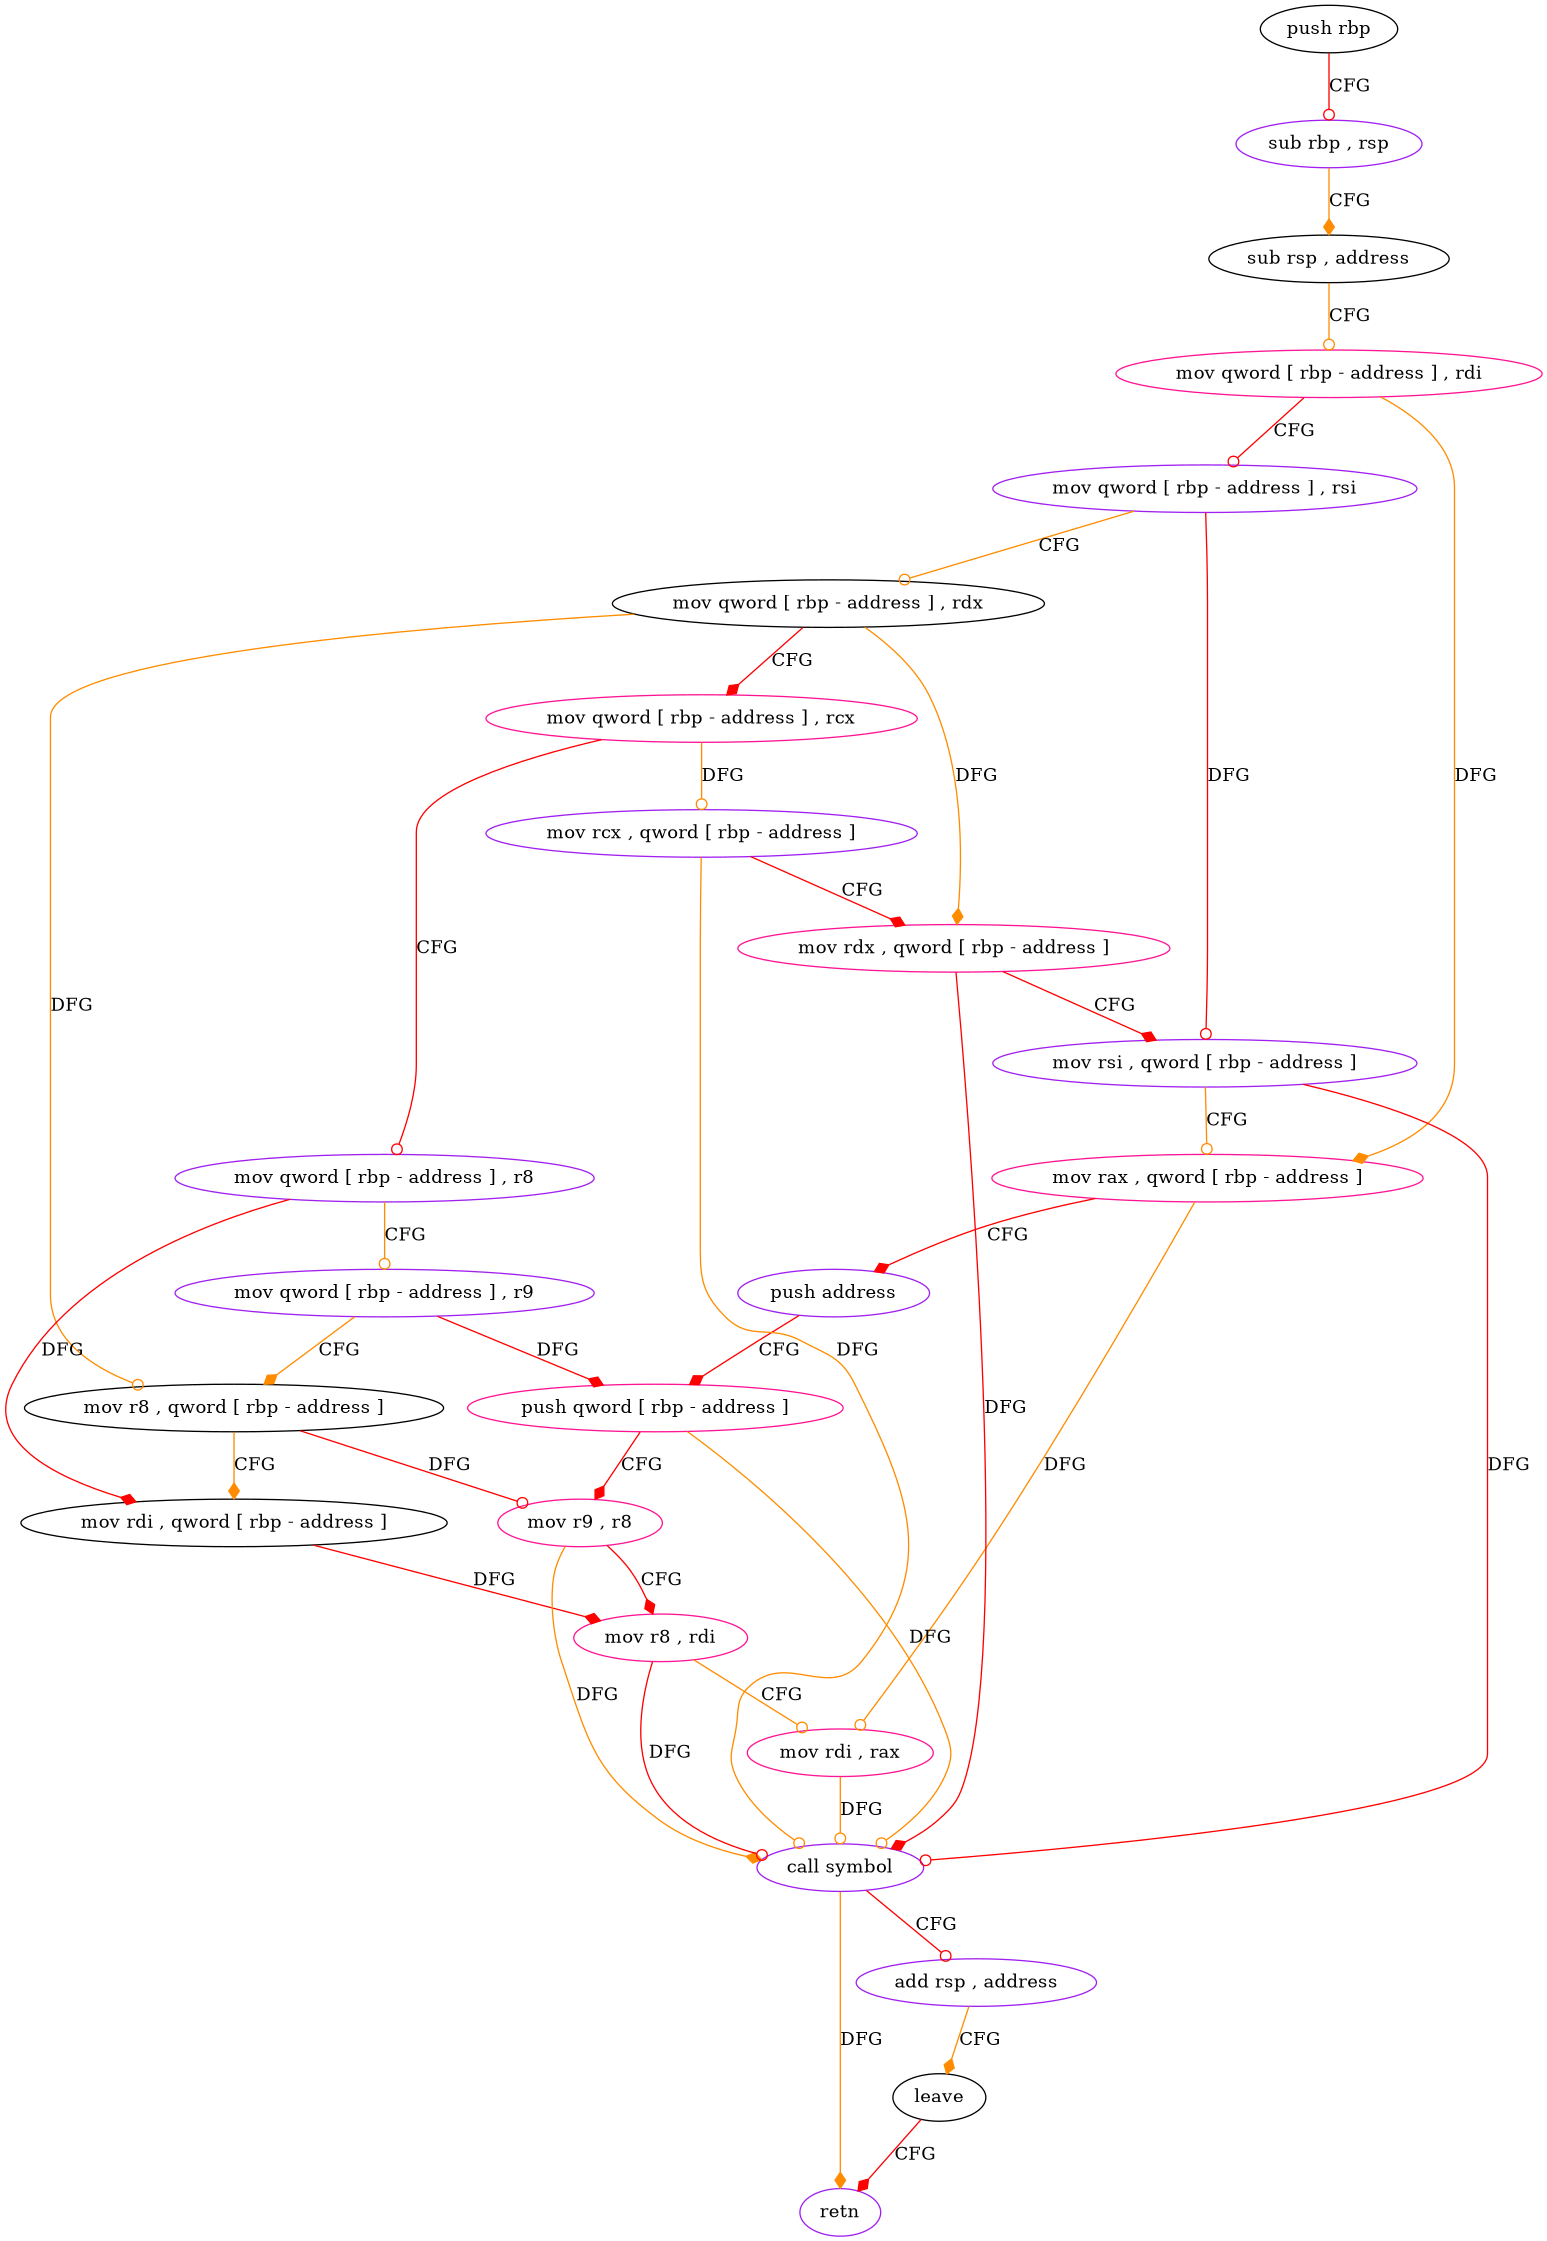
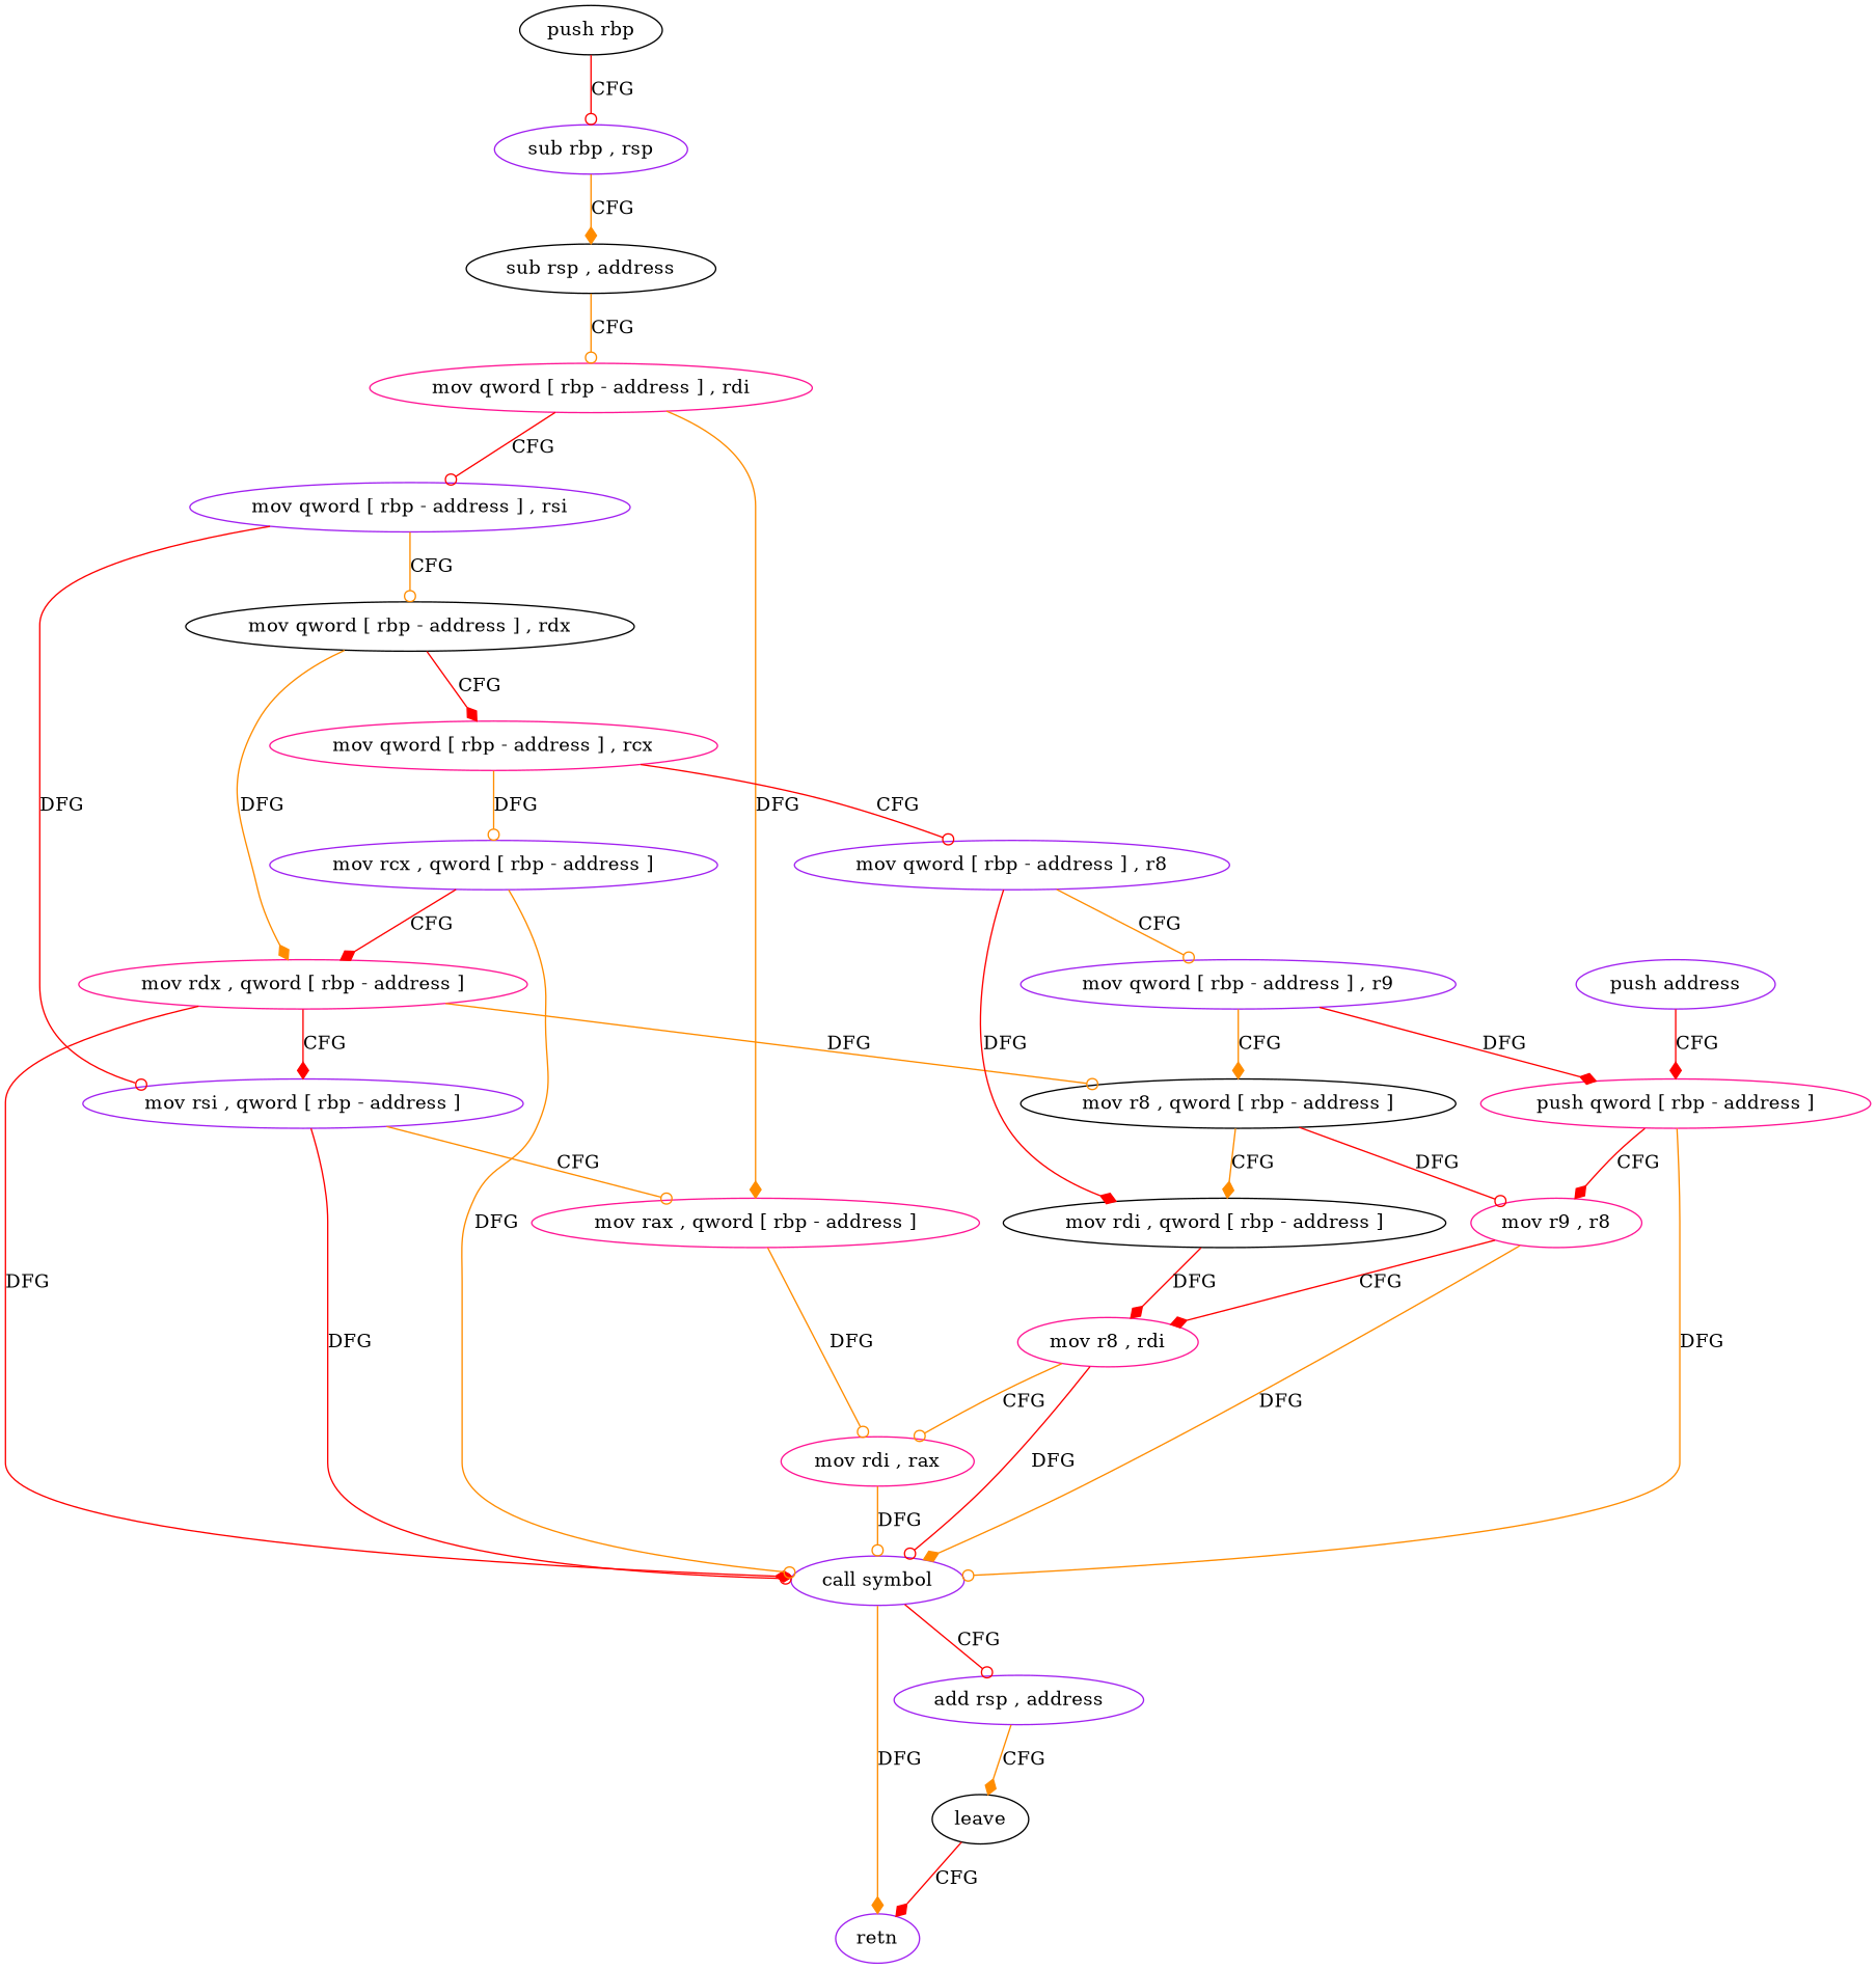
  digraph {
    node [color=purple]
    edge [arrowhead=diamond color=red]
    n1 [color=black label="push rbp"]
    n2 [label="sub rbp , rsp"]
    n3 [color=black label="sub rsp , address"]
    n4 [color=deeppink label="mov qword [ rbp - address ] , rdi"]
    n5 [label="mov qword [ rbp - address ] , rsi"]
    n6 [color=deeppink label="mov rax , qword [ rbp - address ]"]
    n7 [color=black label="mov qword [ rbp - address ] , rdx"]
    n8 [label="mov rsi , qword [ rbp - address ]"]
    n9 [label="push address"]
    n10 [color=deeppink label="mov rdi , rax"]
    n11 [color=deeppink label="mov qword [ rbp - address ] , rcx"]
    n12 [color=black label="mov r8 , qword [ rbp - address ]"]
    n13 [color=deeppink label="mov rdx , qword [ rbp - address ]"]
    n14 [label="call symbol"]
    n15 [label="mov qword [ rbp - address ] , r8"]
    n16 [label="mov rcx , qword [ rbp - address ]"]
    n17 [color=black label="mov rdi , qword [ rbp - address ]"]
    n18 [color=deeppink label="mov r9 , r8"]
    n19 [label="mov qword [ rbp - address ] , r9"]
    n20 [color=deeppink label="push qword [ rbp - address ]"]
    n21 [color=deeppink label="mov r8 , rdi"]
    n22 [label="add rsp , address"]
    n23 [label=retn]
    n24 [color=black label=leave]
    n1 -> n2 [arrowhead=odot label=CFG]
    n2 -> n3 [color=darkorange label=CFG]
    n3 -> n4 [arrowhead=odot color=darkorange label=CFG]
    n4 -> n5 [arrowhead=odot label=CFG]
    n4 -> n6 [color=darkorange label=DFG]
    n5 -> n7 [arrowhead=odot color=darkorange label=CFG]
    n5 -> n8 [arrowhead=odot label=DFG]
-   n6 -> n9 [label=CFG]
    n6 -> n10 [arrowhead=odot color=darkorange label=DFG]
    n7 -> n11 [label=CFG]
-   n7 -> n12 [arrowhead=odot color=darkorange label=DFG]
+   n13 -> n12 [arrowhead=odot color=darkorange label=DFG]
    n7 -> n13 [color=darkorange label=DFG]
    n8 -> n6 [arrowhead=odot color=darkorange label=CFG]
    n8 -> n14 [arrowhead=odot label=DFG]
    n9 -> n20 [label=CFG]
    n10 -> n14 [arrowhead=odot color=darkorange label=DFG]
    n11 -> n15 [arrowhead=odot label=CFG]
    n11 -> n16 [arrowhead=odot color=darkorange label=DFG]
    n12 -> n17 [color=darkorange label=CFG]
    n12 -> n18 [arrowhead=odot label=DFG]
    n13 -> n8 [label=CFG]
    n13 -> n14 [label=DFG]
    n14 -> n22 [arrowhead=odot label=CFG]
    n14 -> n23 [color=darkorange label=DFG]
    n15 -> n17 [label=DFG]
    n15 -> n19 [arrowhead=odot color=darkorange label=CFG]
    n16 -> n13 [label=CFG]
    n16 -> n14 [arrowhead=odot color=darkorange label=DFG]
    n17 -> n21 [label=DFG]
    n18 -> n14 [color=darkorange label=DFG]
    n18 -> n21 [label=CFG]
    n19 -> n12 [color=darkorange label=CFG]
    n19 -> n20 [label=DFG]
    n20 -> n14 [arrowhead=odot color=darkorange label=DFG]
    n20 -> n18 [label=CFG]
    n21 -> n10 [arrowhead=odot color=darkorange label=CFG]
    n21 -> n14 [arrowhead=odot label=DFG]
    n22 -> n24 [color=darkorange label=CFG]
    n24 -> n23 [label=CFG]
  }
